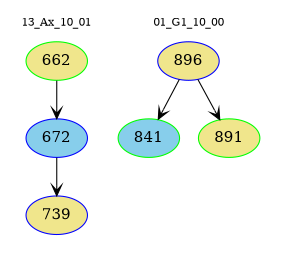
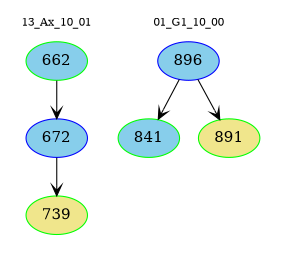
  digraph {
    node [color=green fillcolor=skyblue style=filled]
    edge [arrowhead=vee color=black]
    n1 [color=blue label=672]
-   n2 [fillcolor=khaki label=662]
-   n3 [color=blue fillcolor=khaki label=739]
-   n4 [color=blue fillcolor=khaki label=896]
+   n2 [label=662]
+   n3 [fillcolor=khaki label=739]
+   n4 [color=blue label=896]
    n5 [label=841]
    n6 [fillcolor=khaki label=891]
    subgraph cluster_1 {
      color=white
      fontsize=10
      label="13_Ax_10_01"
      n1
      n2
      n3
    }
    subgraph cluster_2 {
      color=white
      fontsize=10
      label="01_G1_10_00"
      n4
      n5
      n6
    }
    n1 -> n3
    n2 -> n1
    n4 -> n5
    n4 -> n6
  }
